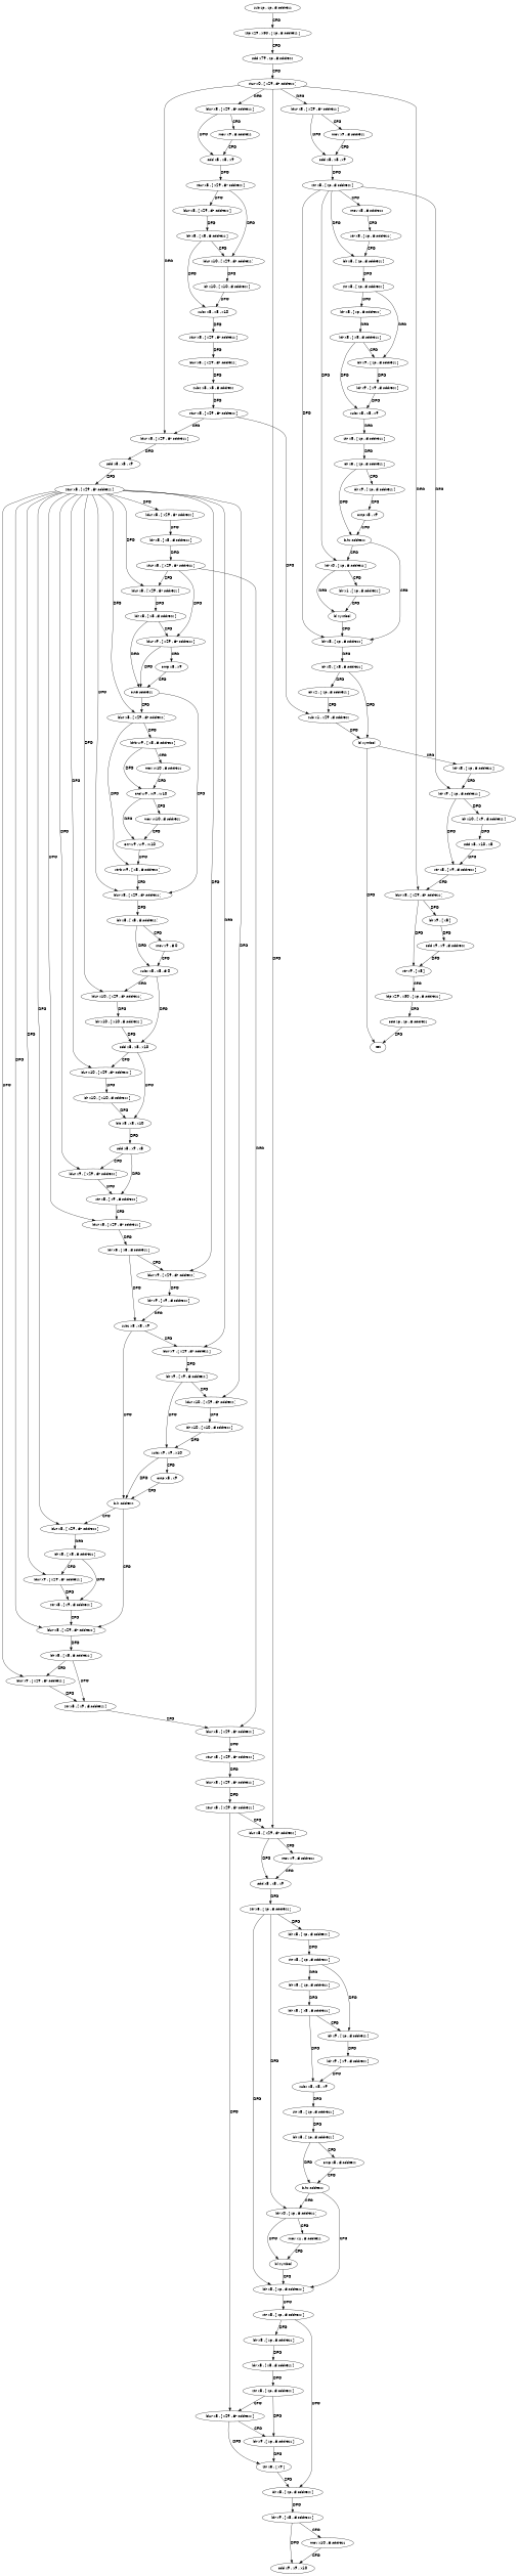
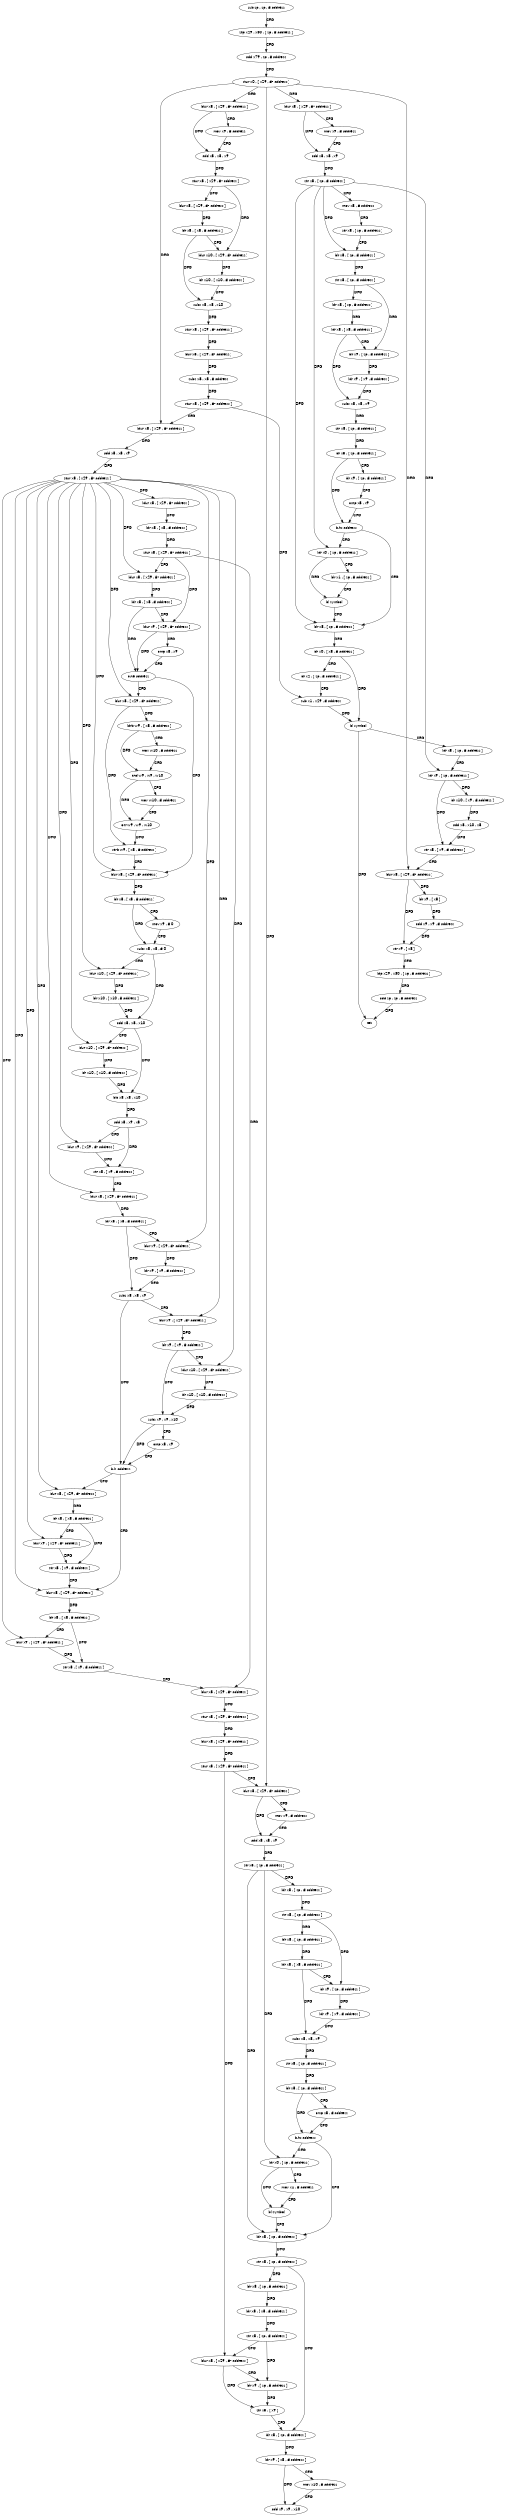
  digraph {
    fontname=Lato
    node [fontname=Lato]
    edge [fontname=Lato]
    n1 [label="sub sp , sp , # address"]
    n2 [label="stp x29 , x30 , [ sp , # address ]"]
    n3 [label="add x79 , sp , # address"]
    n4 [label="stur x0 , [ x29 , #- address ]"]
    n5 [label="ldur x8 , [ x29 , #- address ]"]
    n6 [label="ldur x8 , [ x29 , #- address ]"]
    n7 [label="ldur x8 , [ x29 , #- address ]"]
    n8 [label="ldur x8 , [ x29 , #- address ]"]
    n9 [label="ldur x8 , [ x29 , #- address ]"]
    n10 [label="mov x9 , # address"]
    n11 [label="add x8 , x8 , x9"]
    n12 [label="add x8 , x8 , x9"]
    n13 [label="mov x9 , # address"]
    n14 [label="add x8 , x8 , x9"]
    n15 [label="mov x9 , # address"]
    n16 [label="add x8 , x8 , x9"]
    n17 [label="ldr x9 , [ x8 ]"]
    n18 [label="str x9 , [ x8 ]"]
    n19 [label="stur x8 , [ x29 , #- address ]"]
    n20 [label="ldur x8 , [ x29 , #- address ]"]
    n21 [label="ldur x10 , [ x29 , #- address ]"]
    n22 [label="ldr x8 , [ x8 , # address ]"]
    n23 [label="ldr x10 , [ x10 , # address ]"]
    n24 [label="subs x8 , x8 , x10"]
    n25 [label="stur x8 , [ x29 , #- address ]"]
    n26 [label="ldur x8 , [ x29 , #- address ]"]
    n27 [label="subs x8 , x8 , # address"]
    n28 [label="stur x8 , [ x29 , #- address ]"]
    n29 [label="sub x1 , x29 , # address"]
    n30 [label="bl symbol"]
    n31 [label="stur x8 , [ x29 , #- address ]"]
    n32 [label="ldur x8 , [ x29 , #- address ]"]
    n33 [label="ldur x8 , [ x29 , #- address ]"]
    n34 [label="ldur x8 , [ x29 , #- address ]"]
    n35 [label="ldur x8 , [ x29 , #- address ]"]
    n36 [label="ldur x10 , [ x29 , #- address ]"]
    n37 [label="ldur x10 , [ x29 , #- address ]"]
    n38 [label="ldur x9 , [ x29 , #- address ]"]
    n39 [label="ldur x8 , [ x29 , #- address ]"]
    n40 [label="ldur x9 , [ x29 , #- address ]"]
    n41 [label="ldur x9 , [ x29 , #- address ]"]
    n42 [label="ldur x10 , [ x29 , #- address ]"]
    n43 [label="ldur x8 , [ x29 , #- address ]"]
    n44 [label="ldur x8 , [ x29 , #- address ]"]
    n45 [label="ldur x9 , [ x29 , #- address ]"]
    n46 [label="ldur x9 , [ x29 , #- address ]"]
    n47 [label="ldr x8 , [ x8 , # address ]"]
    n48 [label="ldr x8 , [ x8 , # address ]"]
    n49 [label="ldr x8 , [ x8 , # address ]"]
    n50 [label="ldrb w9 , [ x8 , # address ]"]
    n51 [label="strb w9 , [ x8 , # address ]"]
    n52 [label="ldr x10 , [ x10 , # address ]"]
    n53 [label="ldr x10 , [ x10 , # address ]"]
    n54 [label="str x8 , [ x9 , # address ]"]
    n55 [label="ldr x8 , [ x8 , # address ]"]
    n56 [label="ldr x9 , [ x9 , # address ]"]
    n57 [label="ldr x9 , [ x9 , # address ]"]
    n58 [label="ldr x10 , [ x10 , # address ]"]
    n59 [label="ldr x8 , [ x8 , # address ]"]
    n60 [label="ldr x8 , [ x8 , # address ]"]
    n61 [label="str x8 , [ x9 , # address ]"]
    n62 [label="str x8 , [ x9 , # address ]"]
    n63 [label="stur x8 , [ x29 , #- address ]"]
    n64 [label="ldur x9 , [ x29 , #- address ]"]
    n65 [label="ldur x8 , [ x29 , #- address ]"]
    n66 [label="b.ne address"]
    n67 [label="cmp x8 , x9"]
    n68 [label="stur x8 , [ x29 , #- address ]"]
    n69 [label="mov x9 , # 0"]
    n70 [label="subs x8 , x8 , # 0"]
    n71 [label="mov w10 , # address"]
    n72 [label="and w9 , w9 , w10"]
    n73 [label="add x8 , x8 , x10"]
    n74 [label="bic x8 , x8 , x10"]
    n75 [label="add x8 , x9 , x8"]
    n76 [label="subs x8 , x8 , x9"]
    n77 [label="b.ls address"]
    n78 [label="subs x9 , x9 , x10"]
    n79 [label="cmp x8 , x9"]
    n80 [label="mov w10 , # address"]
    n81 [label="orr w9 , w9 , w10"]
    n82 [label="ldur x8 , [ x29 , #- address ]"]
    n83 [label="stur x8 , [ x29 , #- address ]"]
    n84 [label="ldur x8 , [ x29 , #- address ]"]
    n85 [label="ldr x9 , [ sp , # address ]"]
    n86 [label="str x8 , [ x9 ]"]
    n87 [label="str x8 , [ sp , # address ]"]
    n88 [label="ldr x8 , [ sp , # address ]"]
    n89 [label="ldr x8 , [ sp , # address ]"]
    n90 [label="ldr x0 , [ sp , # address ]"]
    n91 [label="str x8 , [ sp , # address ]"]
    n92 [label="str x8 , [ sp , # address ]"]
    n93 [label="mov x1 , # address"]
    n94 [label="bl symbol"]
    n95 [label="ldr x8 , [ sp , # address ]"]
    n96 [label="ldr x9 , [ sp , # address ]"]
    n97 [label="ldr x8 , [ x8 , # address ]"]
    n98 [label="ldr x9 , [ x9 , # address ]"]
    n99 [label="subs x8 , x8 , x9"]
    n100 [label="str x8 , [ sp , # address ]"]
    n101 [label="ldr x8 , [ sp , # address ]"]
    n102 [label="cmp x8 , # address"]
    n103 [label="b.hs address"]
    n104 [label="ldr x8 , [ sp , # address ]"]
    n105 [label="ldr x8 , [ sp , # address ]"]
    n106 [label="ldr x8 , [ x8 , # address ]"]
    n107 [label="ldr x9 , [ x8 , # address ]"]
    n108 [label="str x8 , [ sp , # address ]"]
    n109 [label="mov x10 , # address"]
    n110 [label="add x9 , x9 , x10"]
    n111 [label="str x8 , [ sp , # address ]"]
    n112 [label="mov x8 , # address"]
    n113 [label="ldr x8 , [ sp , # address ]"]
    n114 [label="ldr x8 , [ sp , # address ]"]
    n115 [label="ldr x0 , [ sp , # address ]"]
    n116 [label="ldr x9 , [ sp , # address ]"]
    n117 [label="str x8 , [ sp , # address ]"]
    n118 [label="str x8 , [ sp , # address ]"]
    n119 [label="ldr x0 , [ x8 , # address ]"]
    n120 [label="ldr x1 , [ sp , # address ]"]
    n121 [label="bl symbol"]
    n122 [label="ldr x10 , [ x9 , # address ]"]
    n123 [label="str x8 , [ x9 , # address ]"]
    n124 [label="ldr x8 , [ sp , # address ]"]
    n125 [label="ldr x9 , [ sp , # address ]"]
    n126 [label="ldr x8 , [ x8 , # address ]"]
    n127 [label="ldr x9 , [ x9 , # address ]"]
    n128 [label="subs x8 , x8 , x9"]
    n129 [label="str x8 , [ sp , # address ]"]
    n130 [label="ldr x8 , [ sp , # address ]"]
    n131 [label="ldr x9 , [ sp , # address ]"]
    n132 [label="b.hs address"]
    n133 [label="cmp x8 , x9"]
    n134 [label="ldr x2 , [ sp , # address ]"]
    n135 [label="ldr x8 , [ sp , # address ]"]
    n136 [label=ret]
    n137 [label="add x8 , x10 , x8"]
    n138 [label="add x9 , x9 , # address"]
    n139 [label="ldp x29 , x30 , [ sp , # address ]"]
    n140 [label="add sp , sp , # address"]
    n1 -> n2 [label=CFG]
    n2 -> n3 [label=CFG]
    n3 -> n4 [label=CFG]
    n4 -> n5 [label=DFG]
    n4 -> n6 [label=DFG]
    n4 -> n7 [label=DFG]
    n4 -> n8 [label=DFG]
    n4 -> n9 [label=DFG]
    n5 -> n10 [label=CFG]
    n5 -> n11 [label=DFG]
    n6 -> n12 [label=DFG]
    n7 -> n13 [label=CFG]
    n7 -> n14 [label=DFG]
    n8 -> n15 [label=CFG]
    n8 -> n16 [label=DFG]
    n9 -> n17 [label=DFG]
    n9 -> n18 [label=DFG]
    n10 -> n11 [label=CFG]
    n11 -> n19 [label=DFG]
    n12 -> n31 [label=DFG]
    n13 -> n14 [label=CFG]
    n14 -> n87 [label=DFG]
    n15 -> n16 [label=CFG]
    n16 -> n111 [label=DFG]
    n17 -> n138 [label=DFG]
    n18 -> n139 [label=CFG]
    n19 -> n20 [label=DFG]
    n19 -> n21 [label=DFG]
    n20 -> n22 [label=DFG]
    n21 -> n23 [label=DFG]
    n22 -> n21 [label=CFG]
    n22 -> n24 [label=DFG]
    n23 -> n24 [label=DFG]
    n24 -> n25 [label=DFG]
    n25 -> n26 [label=DFG]
    n26 -> n27 [label=DFG]
    n27 -> n28 [label=DFG]
    n28 -> n6 [label=CFG]
    n28 -> n29 [label=DFG]
    n29 -> n30 [label=DFG]
    n30 -> n135 [label=CFG]
    n30 -> n136 [label=DFG]
    n31 -> n32 [label=DFG]
    n31 -> n33 [label=DFG]
    n31 -> n34 [label=DFG]
    n31 -> n35 [label=DFG]
    n31 -> n36 [label=DFG]
    n31 -> n37 [label=DFG]
    n31 -> n38 [label=DFG]
    n31 -> n39 [label=DFG]
    n31 -> n40 [label=DFG]
    n31 -> n41 [label=DFG]
    n31 -> n42 [label=DFG]
    n31 -> n43 [label=DFG]
    n31 -> n44 [label=DFG]
    n31 -> n45 [label=DFG]
    n31 -> n46 [label=DFG]
    n32 -> n47 [label=DFG]
    n33 -> n48 [label=DFG]
    n34 -> n49 [label=DFG]
    n35 -> n50 [label=DFG]
    n35 -> n51 [label=DFG]
    n36 -> n52 [label=DFG]
    n37 -> n53 [label=DFG]
    n38 -> n54 [label=DFG]
    n39 -> n55 [label=DFG]
    n40 -> n56 [label=DFG]
    n41 -> n57 [label=DFG]
    n42 -> n58 [label=DFG]
    n43 -> n59 [label=DFG]
    n44 -> n60 [label=DFG]
    n45 -> n61 [label=DFG]
    n46 -> n62 [label=DFG]
    n47 -> n63 [label=DFG]
    n48 -> n64 [label=CFG]
    n48 -> n66 [label=DFG]
    n49 -> n69 [label=CFG]
    n49 -> n70 [label=DFG]
    n50 -> n71 [label=CFG]
    n50 -> n72 [label=DFG]
    n51 -> n34 [label=CFG]
    n52 -> n73 [label=DFG]
    n53 -> n74 [label=DFG]
    n54 -> n39 [label=CFG]
    n55 -> n40 [label=CFG]
    n55 -> n76 [label=DFG]
    n56 -> n76 [label=DFG]
    n57 -> n42 [label=CFG]
    n57 -> n78 [label=DFG]
    n58 -> n78 [label=DFG]
    n59 -> n45 [label=CFG]
    n59 -> n61 [label=DFG]
    n60 -> n46 [label=CFG]
    n60 -> n62 [label=DFG]
    n61 -> n65 [label=CFG]
    n62 -> n43 [label=CFG]
    n63 -> n33 [label=CFG]
    n63 -> n64 [label=DFG]
    n63 -> n65 [label=DFG]
    n64 -> n66 [label=DFG]
    n64 -> n67 [label=CFG]
    n65 -> n68 [label=DFG]
    n66 -> n34 [label=CFG]
    n66 -> n35 [label=CFG]
    n67 -> n66 [label=CFG]
    n68 -> n82 [label=DFG]
    n69 -> n70 [label=CFG]
    n70 -> n36 [label=CFG]
    n70 -> n73 [label=DFG]
    n71 -> n72 [label=CFG]
    n72 -> n80 [label=CFG]
    n72 -> n81 [label=DFG]
    n73 -> n37 [label=CFG]
    n73 -> n74 [label=DFG]
    n74 -> n75 [label=DFG]
    n75 -> n38 [label=CFG]
    n75 -> n54 [label=DFG]
    n76 -> n41 [label=CFG]
    n76 -> n77 [label=DFG]
    n77 -> n43 [label=CFG]
    n77 -> n44 [label=CFG]
    n78 -> n77 [label=DFG]
    n78 -> n79 [label=CFG]
    n79 -> n77 [label=CFG]
    n80 -> n81 [label=CFG]
    n81 -> n51 [label=DFG]
    n82 -> n83 [label=DFG]
    n83 -> n7 [label=CFG]
    n83 -> n84 [label=DFG]
    n84 -> n85 [label=CFG]
    n84 -> n86 [label=DFG]
    n85 -> n86 [label=DFG]
    n86 -> n105 [label=CFG]
    n87 -> n88 [label=DFG]
    n87 -> n89 [label=DFG]
    n87 -> n90 [label=DFG]
    n88 -> n91 [label=DFG]
    n89 -> n92 [label=DFG]
    n90 -> n93 [label=CFG]
    n90 -> n94 [label=DFG]
    n91 -> n95 [label=DFG]
    n91 -> n96 [label=DFG]
    n92 -> n104 [label=DFG]
    n92 -> n105 [label=DFG]
    n93 -> n94 [label=CFG]
    n94 -> n89 [label=CFG]
    n95 -> n97 [label=DFG]
    n96 -> n98 [label=DFG]
    n97 -> n96 [label=CFG]
    n97 -> n99 [label=DFG]
    n98 -> n99 [label=DFG]
    n99 -> n100 [label=DFG]
    n100 -> n101 [label=DFG]
    n101 -> n102 [label=CFG]
    n101 -> n103 [label=DFG]
    n102 -> n103 [label=CFG]
    n103 -> n89 [label=CFG]
    n103 -> n90 [label=CFG]
    n104 -> n106 [label=DFG]
    n105 -> n107 [label=DFG]
    n106 -> n108 [label=DFG]
    n107 -> n109 [label=CFG]
    n107 -> n110 [label=DFG]
    n108 -> n84 [label=CFG]
    n108 -> n85 [label=DFG]
    n109 -> n110 [label=CFG]
    n111 -> n112 [label=CFG]
    n111 -> n113 [label=DFG]
    n111 -> n114 [label=DFG]
    n111 -> n115 [label=DFG]
    n111 -> n116 [label=DFG]
    n112 -> n117 [label=CFG]
    n113 -> n118 [label=DFG]
    n114 -> n119 [label=DFG]
    n115 -> n120 [label=CFG]
    n115 -> n121 [label=DFG]
    n116 -> n122 [label=DFG]
    n116 -> n123 [label=DFG]
    n117 -> n113 [label=CFG]
    n118 -> n124 [label=DFG]
    n118 -> n125 [label=DFG]
    n119 -> n30 [label=DFG]
-   n119 -> n134 [label=DFG]
+   n119 -> n134 [label=CFG]
    n120 -> n121 [label=CFG]
    n121 -> n114 [label=CFG]
    n122 -> n137 [label=DFG]
    n123 -> n9 [label=CFG]
    n124 -> n126 [label=DFG]
    n125 -> n127 [label=DFG]
    n126 -> n125 [label=CFG]
    n126 -> n128 [label=DFG]
    n127 -> n128 [label=DFG]
    n128 -> n129 [label=DFG]
    n129 -> n130 [label=DFG]
    n130 -> n131 [label=CFG]
    n130 -> n132 [label=DFG]
    n131 -> n133 [label=CFG]
    n132 -> n114 [label=CFG]
    n132 -> n115 [label=CFG]
    n133 -> n132 [label=CFG]
    n134 -> n29 [label=CFG]
    n135 -> n116 [label=CFG]
    n137 -> n123 [label=DFG]
    n138 -> n18 [label=DFG]
    n139 -> n140 [label=CFG]
-   n140 -> n136 [label=CFG]
+   n140 -> n136 [label=DFG]
  }
